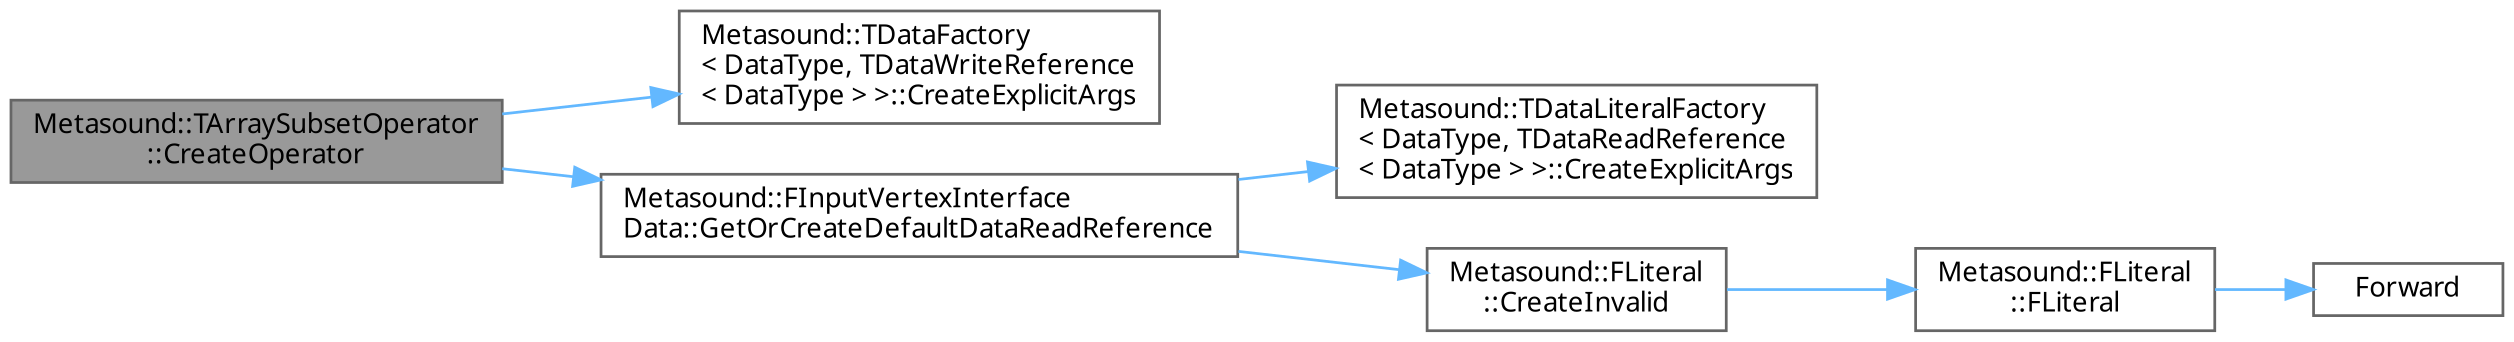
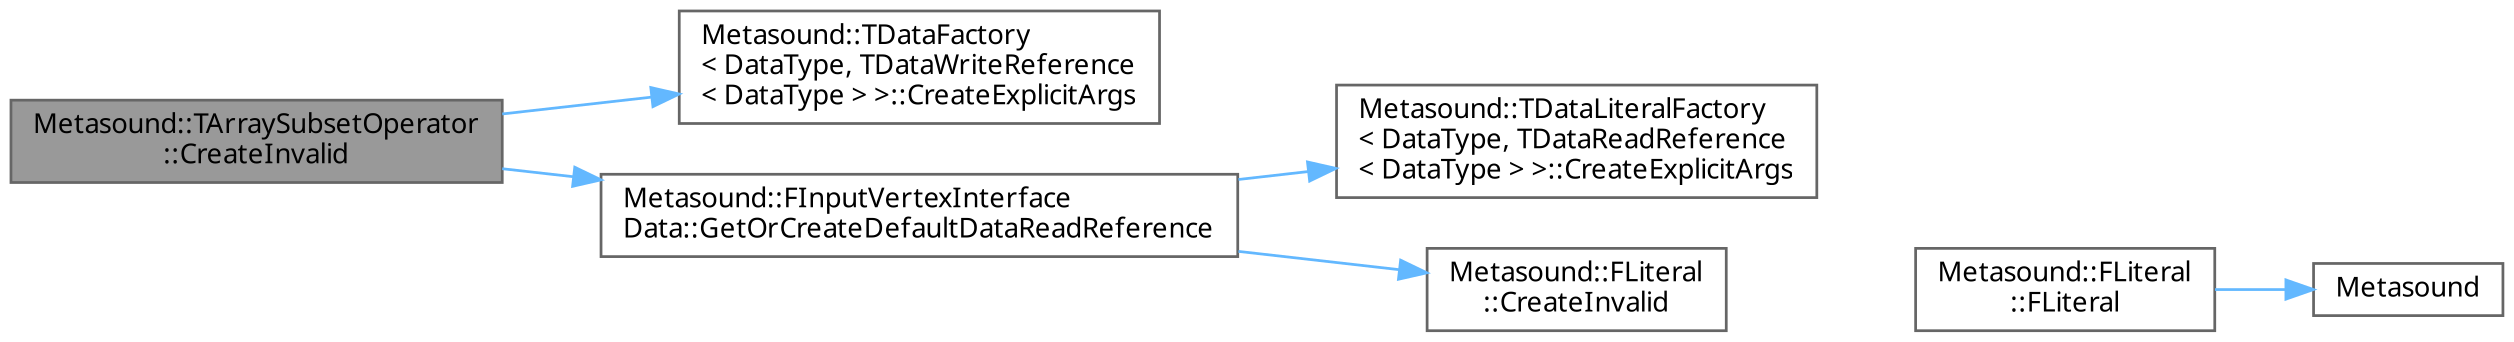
  digraph {
    fontname="Noto Sans"
    rankdir=LR
    node [color=grey40 fillcolor=white fontname="Noto Sans" fontsize=10 shape=box style=filled]
    edge [color=steelblue1 fontname="Noto Sans" fontsize=10 labelfontname=Helvetica labelfontsize=10 style=solid]
-   n1 [color=gray40 fillcolor=grey60 fontcolor=black height=0.2 label="Metasound::TArraySubsetOperator\l::CreateOperator" width=0.4]
+   n1 [color=gray40 fillcolor=grey60 fontcolor=black height=0.2 label="Metasound::TArraySubsetOperator\l::CreateInvalid" width=0.4]
    n2 [height=0.2 label="Metasound::TDataFactory\l\< DataType, TDataWriteReference\l\< DataType \> \>::CreateExplicitArgs" width=0.4]
    n3 [height=0.2 label="Metasound::FInputVertexInterface\lData::GetOrCreateDefaultDataReadReference" width=0.4]
    n4 [height=0.2 label="Metasound::TDataLiteralFactory\l\< DataType, TDataReadReference\l\< DataType \> \>::CreateExplicitArgs" width=0.4]
    n5 [height=0.2 label="Metasound::FLiteral\l::CreateInvalid" width=0.4]
    n6 [height=0.2 label="Metasound::FLiteral\l::FLiteral" width=0.4]
-   n7 [height=0.2 label=Forward width=0.4]
+   n7 [height=0.2 label=Metasound width=0.4]
    n1 -> n2
    n1 -> n3
    n3 -> n4
    n3 -> n5
-   n5 -> n6
    n6 -> n7
  }
